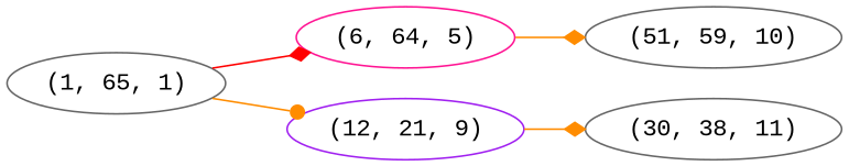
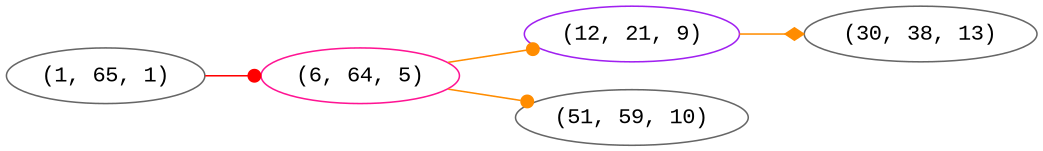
  digraph {
    fontname="Liberation Mono"
    rankdir=LR
    node [color=gray40 fontname="Liberation Mono"]
    edge [arrowhead=dot color=darkorange fontname="Liberation Mono"]
    n1 [label="(1, 65, 1)"]
    "(6, 64, 5)" [color=deeppink]
    "(12, 21, 9)" [color=purple]
    "(51, 59, 10)"
-   "(30, 38, 11)"
-   n1 -> "(6, 64, 5)" [arrowhead=diamond color=red]
-   n1 -> "(12, 21, 9)"
-   "(6, 64, 5)" -> "(51, 59, 10)" [arrowhead=diamond]
+   "(30, 38, 11)" [label="(30, 38, 13)"]
+   n1 -> "(6, 64, 5)" [color=red]
+   "(6, 64, 5)" -> "(12, 21, 9)"
+   "(6, 64, 5)" -> "(51, 59, 10)"
    "(12, 21, 9)" -> "(30, 38, 11)" [arrowhead=diamond]
  }
